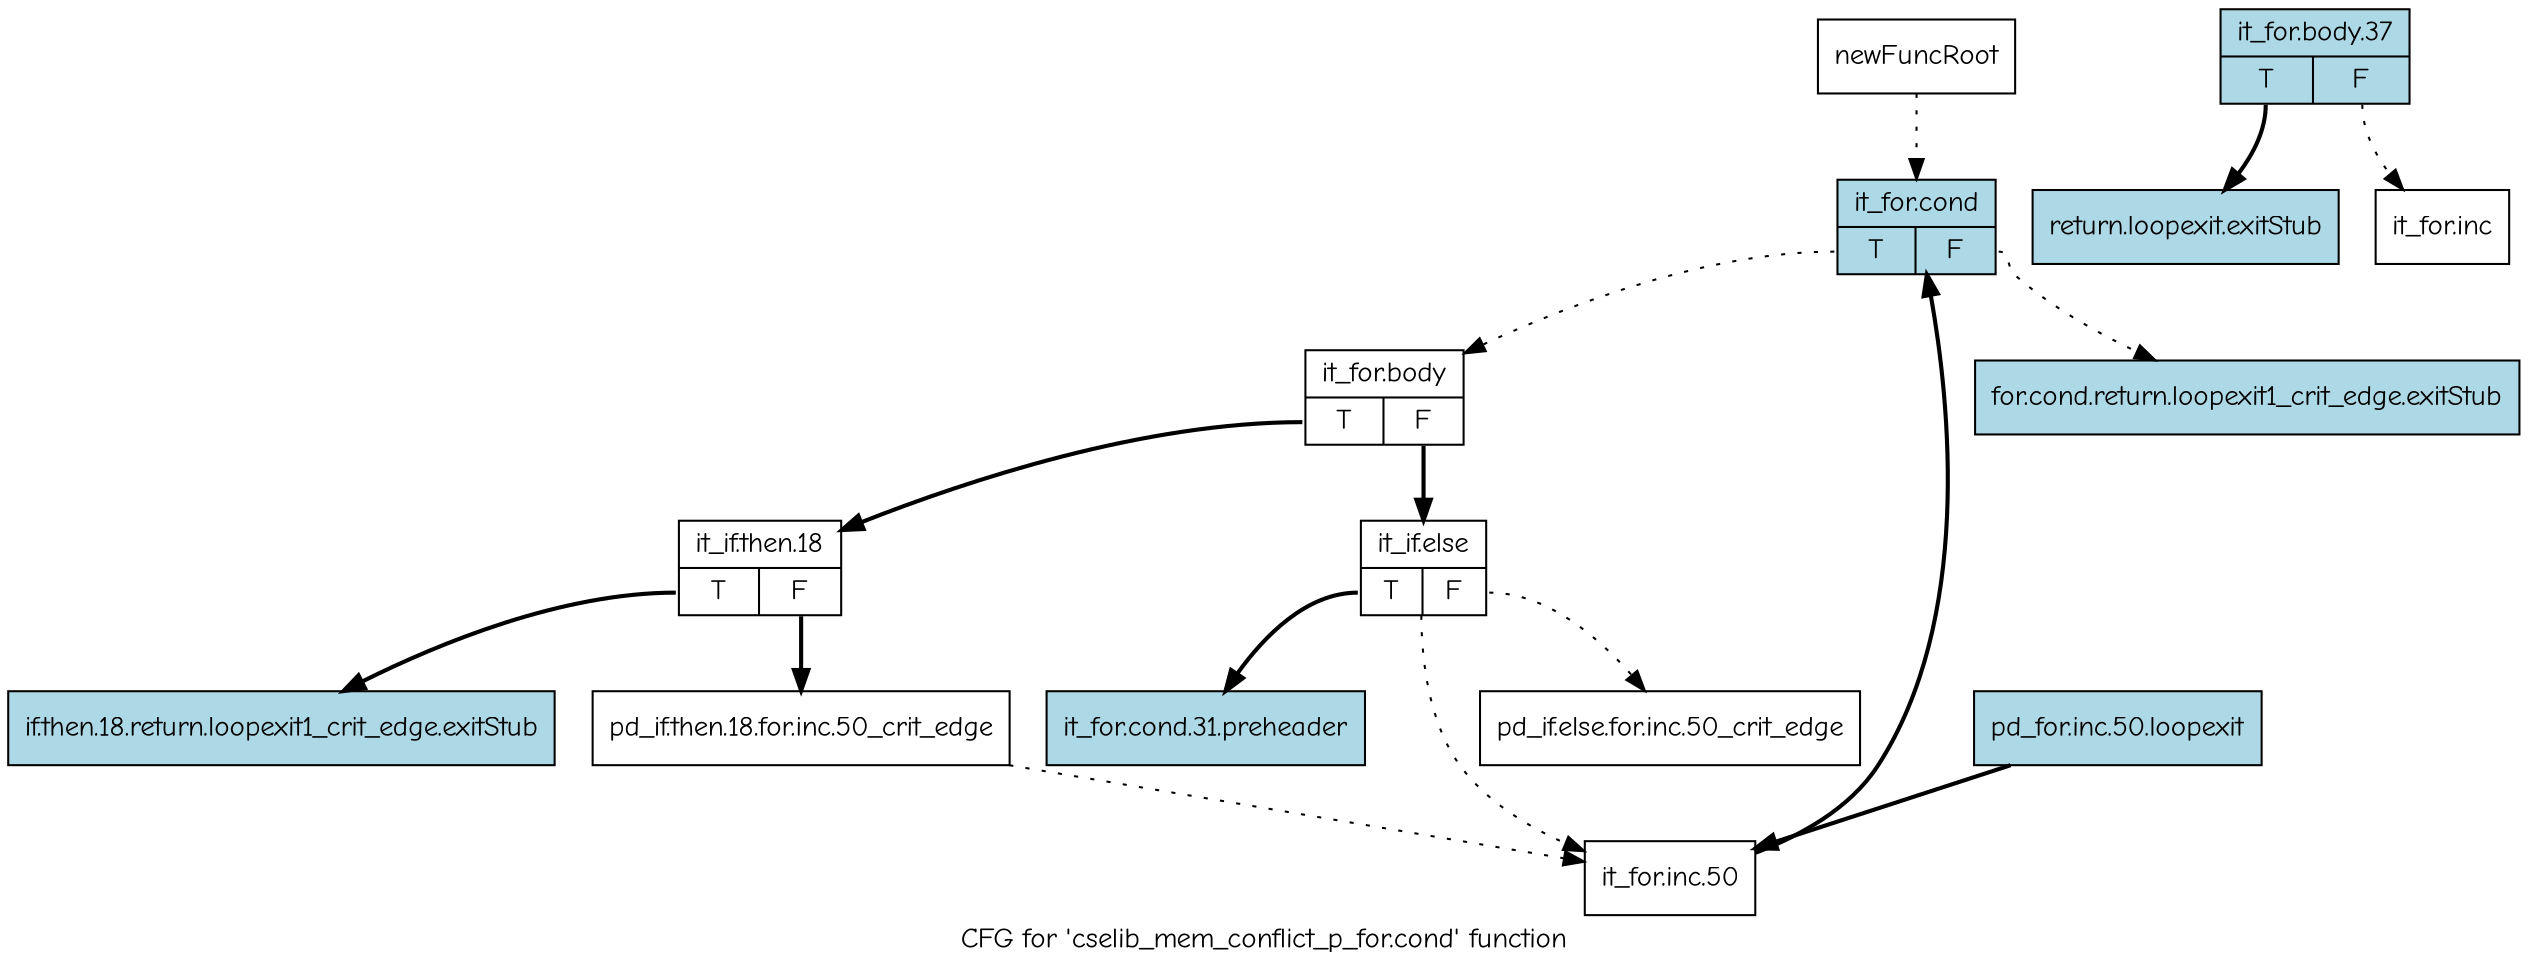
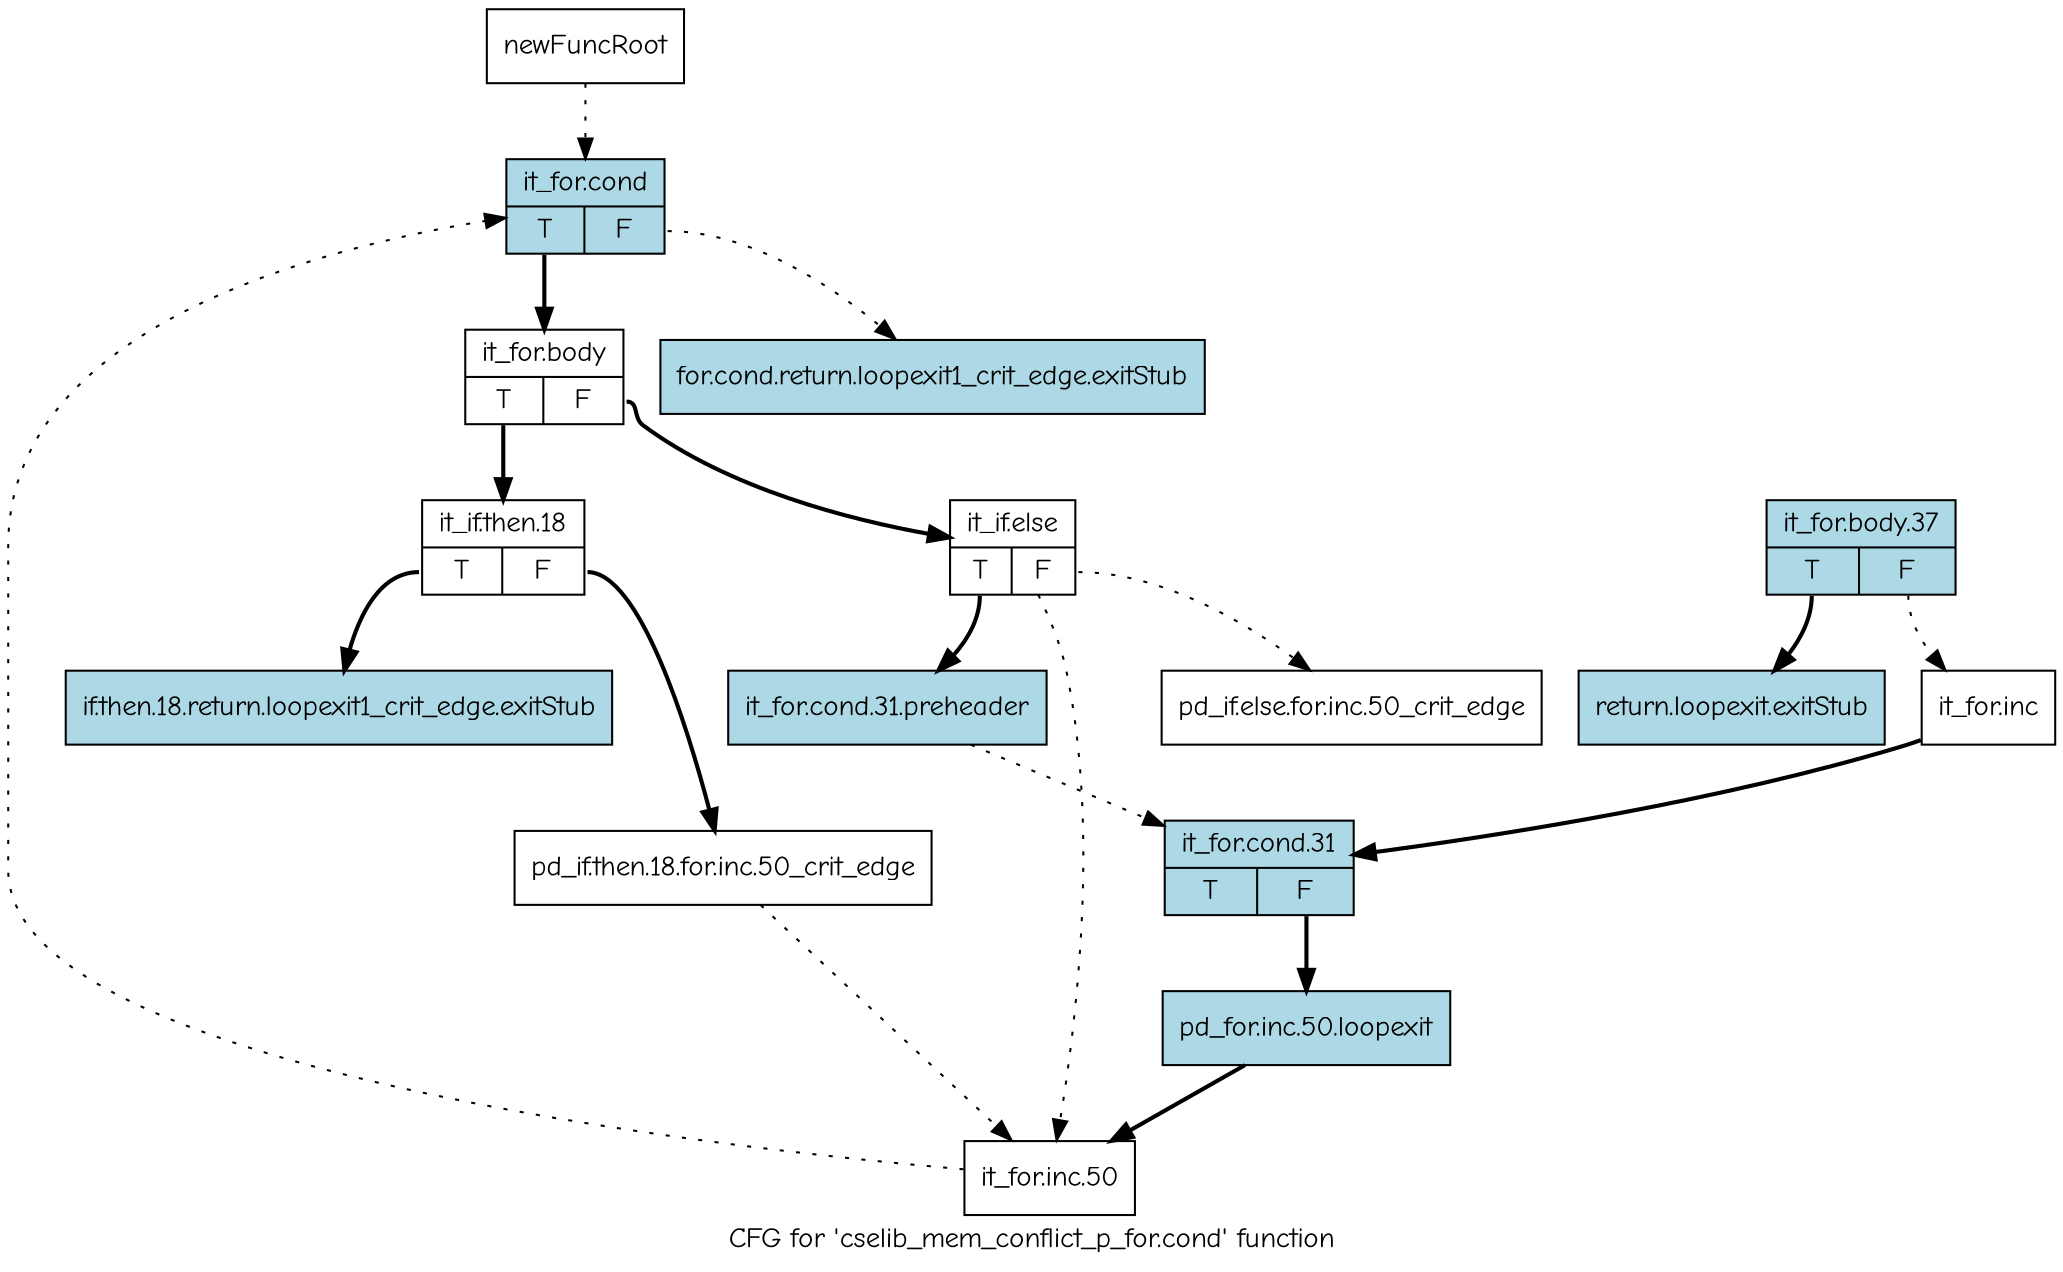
  digraph {
    fontname="Comic Neue"
    label="CFG for 'cselib_mem_conflict_p_for.cond' function"
    node [fillcolor=white fontname="Comic Neue" shape=record style=filled]
    edge [fontname="Comic Neue" style=bold]
    n1 [label="{newFuncRoot}"]
    n2 [fillcolor=lightblue label="{it_for.cond|{<s0>T|<s1>F}}"]
    n3 [fillcolor=lightblue label="{for.cond.return.loopexit1_crit_edge.exitStub}"]
    n4 [label="{it_for.body|{<s0>T|<s1>F}}"]
    n5 [label="{it_if.then.18|{<s0>T|<s1>F}}"]
    n6 [label="{it_if.else|{<s0>T|<s1>F}}"]
    n7 [fillcolor=lightblue label="{return.loopexit.exitStub}"]
    n8 [fillcolor=lightblue label="{if.then.18.return.loopexit1_crit_edge.exitStub}"]
    n9 [label="{pd_if.then.18.for.inc.50_crit_edge}"]
    n10 [fillcolor=lightblue label="{it_for.cond.31.preheader}"]
    n11 [label="{pd_if.else.for.inc.50_crit_edge}"]
    n12 [label="{it_for.inc.50}"]
+   n13 [fillcolor=lightblue label="{it_for.cond.31|{<s0>T|<s1>F}}"]
    n14 [fillcolor=lightblue label="{pd_for.inc.50.loopexit}"]
    n15 [fillcolor=lightblue label="{it_for.body.37|{<s0>T|<s1>F}}"]
    n16 [label="{it_for.inc}"]
    n1 -> n2 [style=dotted]
    n2 -> n3 [style=dotted tailport=s1]
-   n2 -> n4 [style=dotted tailport=s0]
+   n2 -> n4 [tailport=s0]
    n4 -> n5 [tailport=s0]
    n4 -> n6 [tailport=s1]
    n5 -> n8 [tailport=s0]
    n5 -> n9 [tailport=s1]
    n6 -> n10 [tailport=s0]
    n6 -> n11 [style=dotted tailport=s1]
    n6 -> n12 [style=dotted]
    n9 -> n12 [style=dotted]
-   n12 -> n2
+   n10 -> n13 [style=dotted]
+   n12 -> n2 [style=dotted]
+   n13 -> n14 [tailport=s1]
    n14 -> n12
    n15 -> n7 [tailport=s0]
    n15 -> n16 [style=dotted tailport=s1]
+   n16 -> n13
  }
